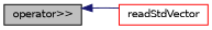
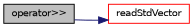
  digraph {
    rankdir=LR
    node [fontname=Helvetica fontsize=10 shape=record style=filled]
    n1 [color=black fillcolor=grey75 fontcolor=black height=0.2 label="operator\>\>" width=0.4]
    n2 [color=red fillcolor=white height=0.2 label=readStdVector width=0.4]
-   n2 -> n1 [color=midnightblue fontname=Helvetica fontsize=10 labelfontname=Helvetica labelfontsize=10 style=solid]
+   n1 -> n2 [color=midnightblue fontname=Helvetica fontsize=10 labelfontname=Helvetica labelfontsize=10 style=solid]
  }
